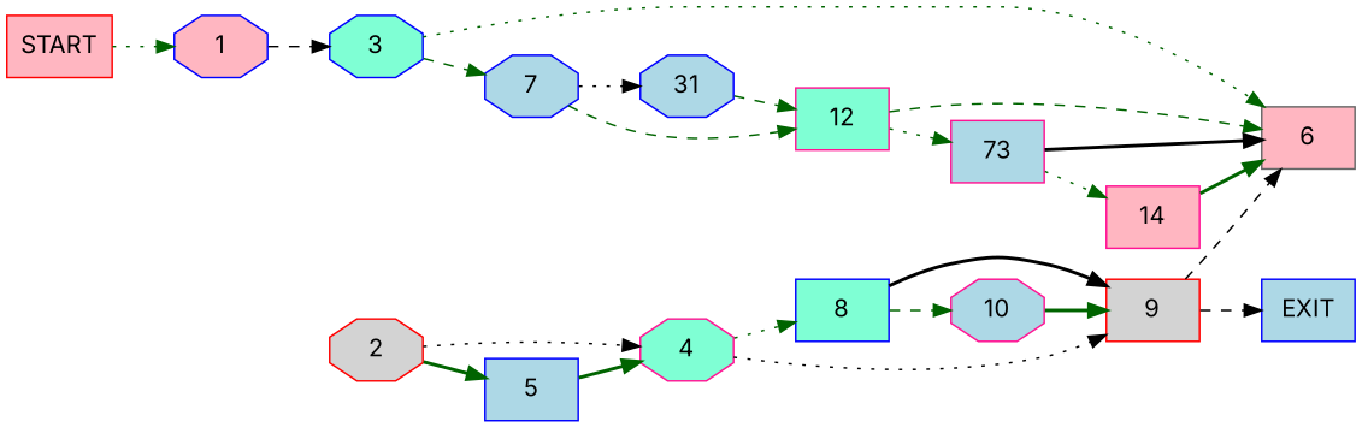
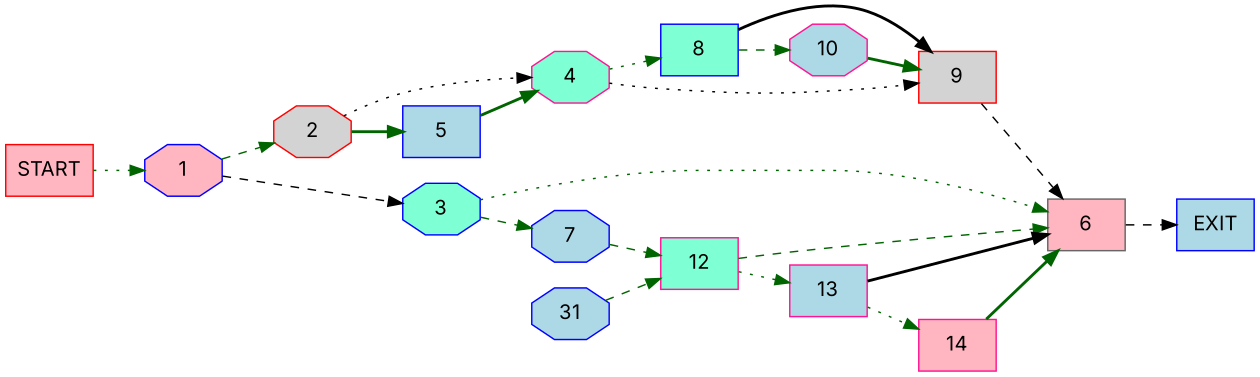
  digraph {
    fontname=Inter
    rankdir=LR
    node [color=blue fillcolor=lightblue fontname=Inter shape=box style=filled]
    edge [color=darkgreen fontname=Inter style=dashed]
    n1 [color=red fillcolor=lightpink label=START]
    1 [fillcolor=lightpink shape=octagon]
    2 [color=red fillcolor=lightgrey shape=octagon]
    3 [fillcolor=aquamarine shape=octagon]
    n5 [label=EXIT]
    4 [color=deeppink fillcolor=aquamarine shape=octagon]
    5
    6 [color=gray40 fillcolor=lightpink]
    7 [shape=octagon]
    8 [fillcolor=aquamarine]
    9 [color=red fillcolor=lightgrey]
    n12 [label=31 shape=octagon]
    12 [color=deeppink fillcolor=aquamarine]
    10 [color=deeppink shape=octagon]
-   13 [color=deeppink label=73]
+   13 [color=deeppink]
    14 [color=deeppink fillcolor=lightpink]
    n1 -> 1 [style=dotted]
+   1 -> 2
    1 -> 3 [color=black]
    2 -> 4 [color=black style=dotted]
    2 -> 5 [style=bold]
    3 -> 6 [style=dotted]
    3 -> 7
    4 -> 8 [style=dotted]
    4 -> 9 [color=black style=dotted]
    5 -> 4 [style=bold]
-   9 -> n5 [color=black]
-   7 -> n12 [color=black style=dotted]
+   6 -> n5 [color=black]
    7 -> 12
    8 -> 9 [color=black style=bold]
    8 -> 10
    9 -> 6 [color=black]
    n12 -> 12
    12 -> 6
    12 -> 13 [style=dotted]
    10 -> 9 [style=bold]
    13 -> 6 [color=black style=bold]
    13 -> 14 [style=dotted]
    14 -> 6 [style=bold]
  }
